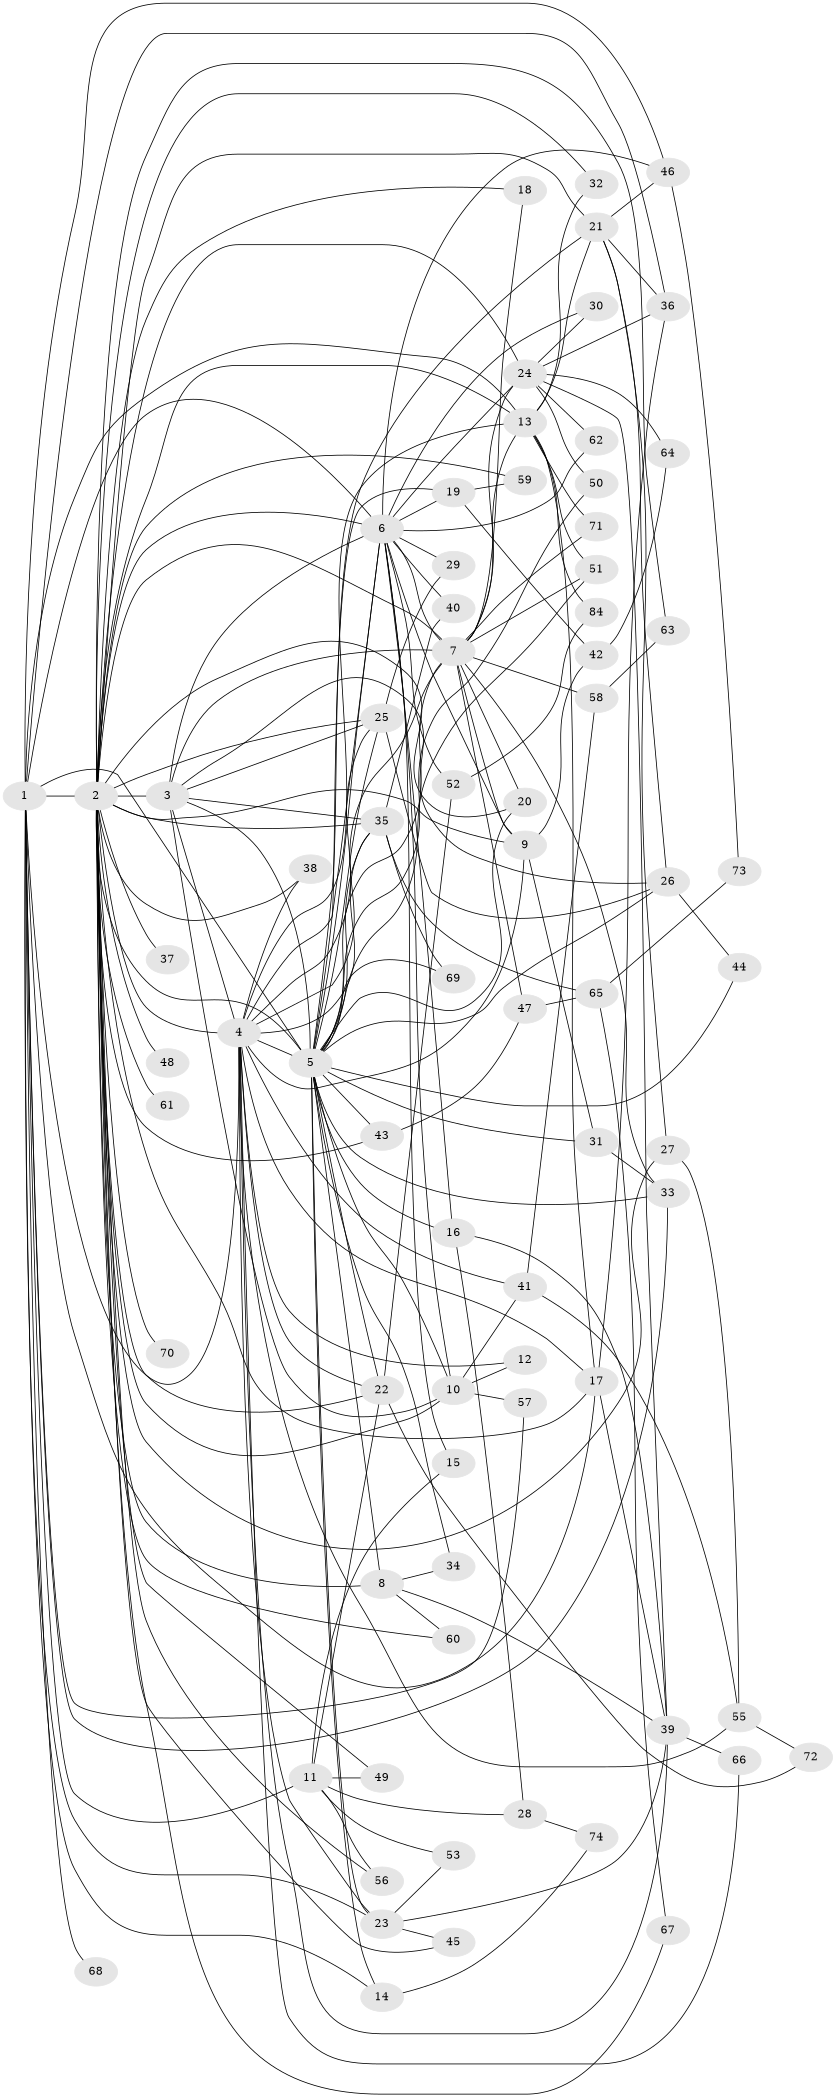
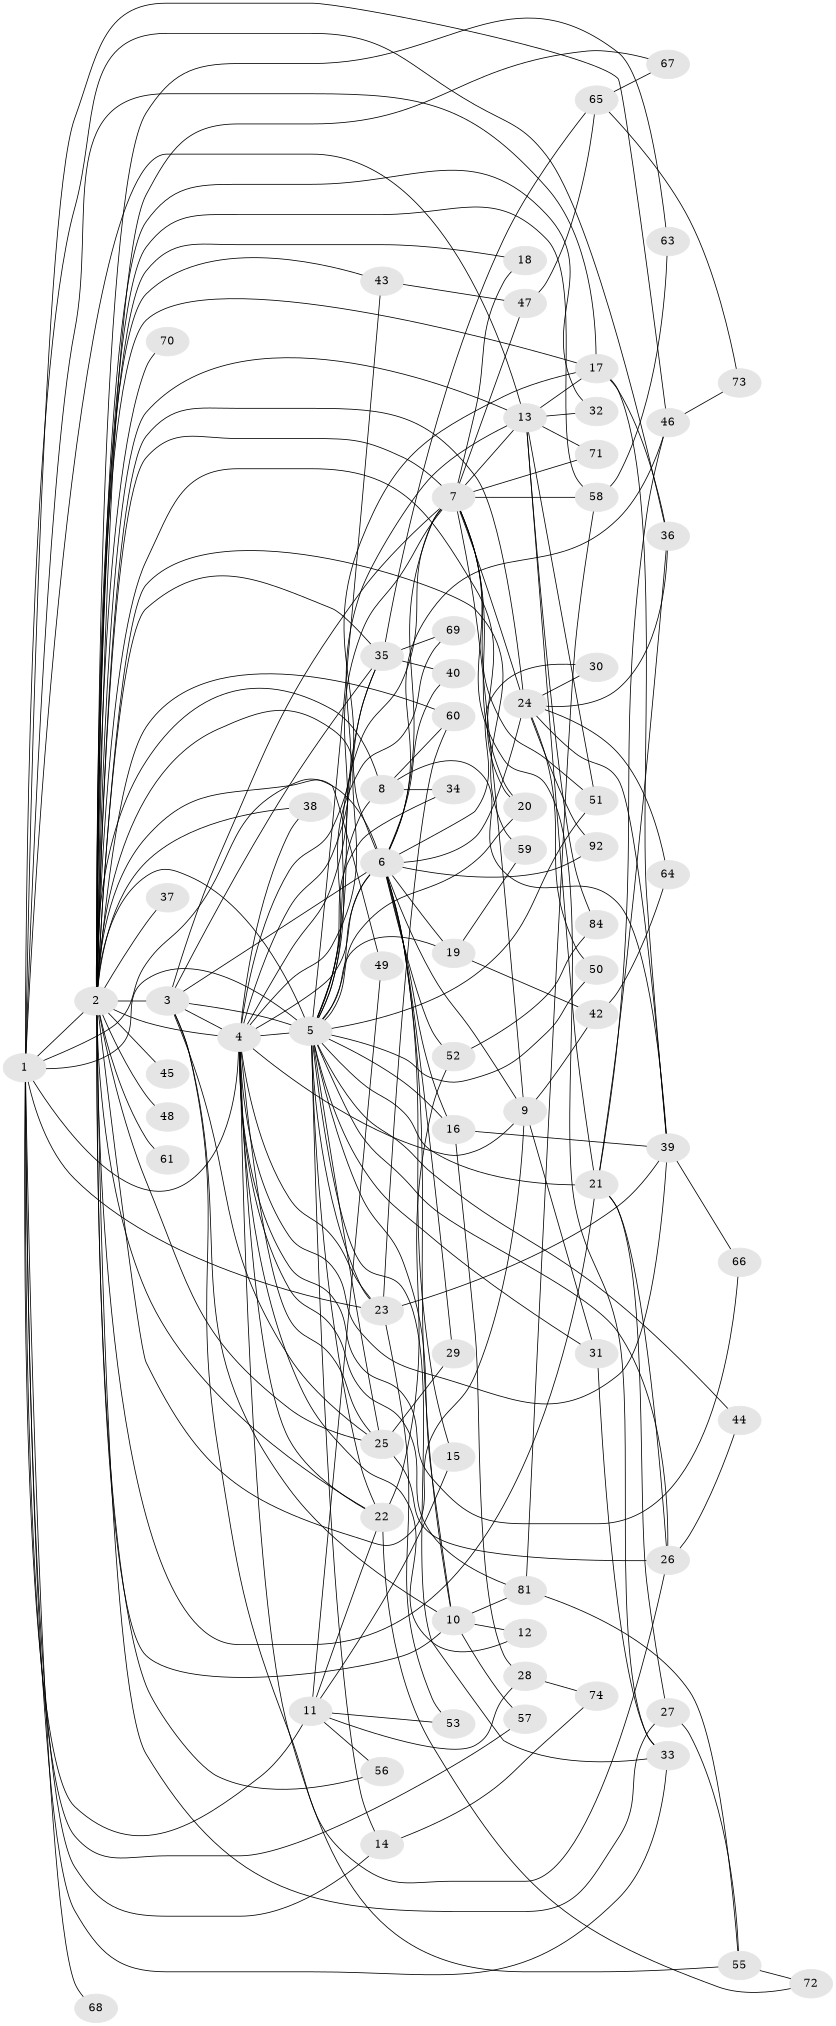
  graph {
    rankdir=LR
    node [color=gray90 style=filled]
    edge [weight=1.0]
    1
    2
    4
    5
    6
    11
    13
    14
    17
    23
    33
    36
    46
    57
    68
    3
    7
    8
    9
    10
    18
    20
    21
    22
    24
    25
    27
    32
    35
    37
    38
    43
    45
    48
    49
    56
    58
    59
    60
    61
    63
    67
    70
    26
    12
    39
-   41
+   41 [label=81]
    55
    66
    16
    19
    31
    34
    44
    50
    51
    69
    15
    29
    30
    40
    52
-   62
+   62 [label=92]
    28
    53
    71
    n67 [label=84]
    74
    73
    47
    42
    72
    64
    65
    1 -- 2 [weight=6.0]
    1 -- 4 [weight=4.0]
    1 -- 5 [weight=2.0]
    1 -- 6 [weight=2.0]
    1 -- 11
    1 -- 13
    1 -- 14
    1 -- 17
    1 -- 23
    1 -- 33
    1 -- 36
    1 -- 46
    1 -- 57
    1 -- 68 [weight=2.0]
    2 -- 4 [weight=8.0]
    2 -- 5 [weight=3.0]
    2 -- 6 [weight=3.0]
    2 -- 13 [weight=3.0]
    2 -- 17
    2 -- 3 [weight=25.0]
    2 -- 7 [weight=4.0]
    2 -- 8
    2 -- 9 [weight=3.0]
    2 -- 10
    2 -- 18
    2 -- 20
    2 -- 21 [weight=5.0]
    2 -- 22
    2 -- 24 [weight=3.0]
    2 -- 25 [weight=2.0]
    2 -- 27
    2 -- 32
    2 -- 35 [weight=2.0]
    2 -- 37 [weight=2.0]
    2 -- 38
    2 -- 43
    2 -- 45
    2 -- 48
    2 -- 49
    2 -- 56
+   2 -- 58
    2 -- 59
    2 -- 60
    2 -- 61
    2 -- 63
    2 -- 67
    2 -- 70 [weight=2.0]
    4 -- 5 [weight=2.0]
    4 -- 6 [weight=2.0]
    4 -- 13
    4 -- 17
    4 -- 23 [weight=2.0]
    4 -- 7
    4 -- 9
    4 -- 22
    4 -- 25
    4 -- 35
    4 -- 38
    4 -- 12
    4 -- 39
    4 -- 41
    4 -- 55 [weight=2.0]
    4 -- 66
    5 -- 6
    5 -- 14
    5 -- 23
    5 -- 33
    5 -- 7
    5 -- 8
    5 -- 10
    5 -- 20
    5 -- 21
    5 -- 22
    5 -- 25
    5 -- 35
    5 -- 43
    5 -- 26
    5 -- 16
    5 -- 19
    5 -- 31
    5 -- 34
    5 -- 44
    5 -- 50
    5 -- 51
    5 -- 69
    6 -- 46
    6 -- 7 [weight=2.0]
    6 -- 9
    6 -- 10
    6 -- 24
    6 -- 16
    6 -- 19
    6 -- 15
    6 -- 29
    6 -- 30
    6 -- 40
    6 -- 52
    6 -- 62
    11 -- 22
    11 -- 49
    11 -- 56
    11 -- 15
    11 -- 28
    11 -- 53
    13 -- 17
    13 -- 21
    13 -- 32
    13 -- 51
    13 -- 71
    13 -- n67
    14 -- 74
    17 -- 36
    17 -- 39
-   23 -- 45
+   23 -- 60
    23 -- 39
    23 -- 53
    46 -- 73
    3 -- 4 [weight=4.0]
    3 -- 5 [weight=3.0]
    3 -- 6 [weight=3.0]
    3 -- 7 [weight=11.0]
    3 -- 10
    3 -- 25
    3 -- 35
    3 -- 26 [weight=3.0]
    7 -- 13
    7 -- 33
    7 -- 9
    7 -- 18
    7 -- 20
    7 -- 24
    7 -- 58
    7 -- 51
    7 -- 71
    7 -- 47
    8 -- 60
    8 -- 39
    8 -- 34
    9 -- 31
    9 -- 42
    10 -- 57
    10 -- 12
    10 -- 41
    21 -- 36
    21 -- 46
    21 -- 27
    21 -- 26
    22 -- 52
    22 -- 72
    24 -- 36
    24 -- 39
    24 -- 50
    24 -- 30
    24 -- 62
    24 -- 64
    25 -- 26
    25 -- 29
    27 -- 55
    35 -- 69
    35 -- 40
    35 -- 65
    43 -- 47
    58 -- 63
    26 -- 44
    39 -- 66
    41 -- 58
    41 -- 55
    55 -- 72
    16 -- 39
    16 -- 28
    19 -- 59
    19 -- 42
    31 -- 33
    52 -- n67
    28 -- 74
    47 -- 65
    42 -- 64
    65 -- 67
    65 -- 73
  }
